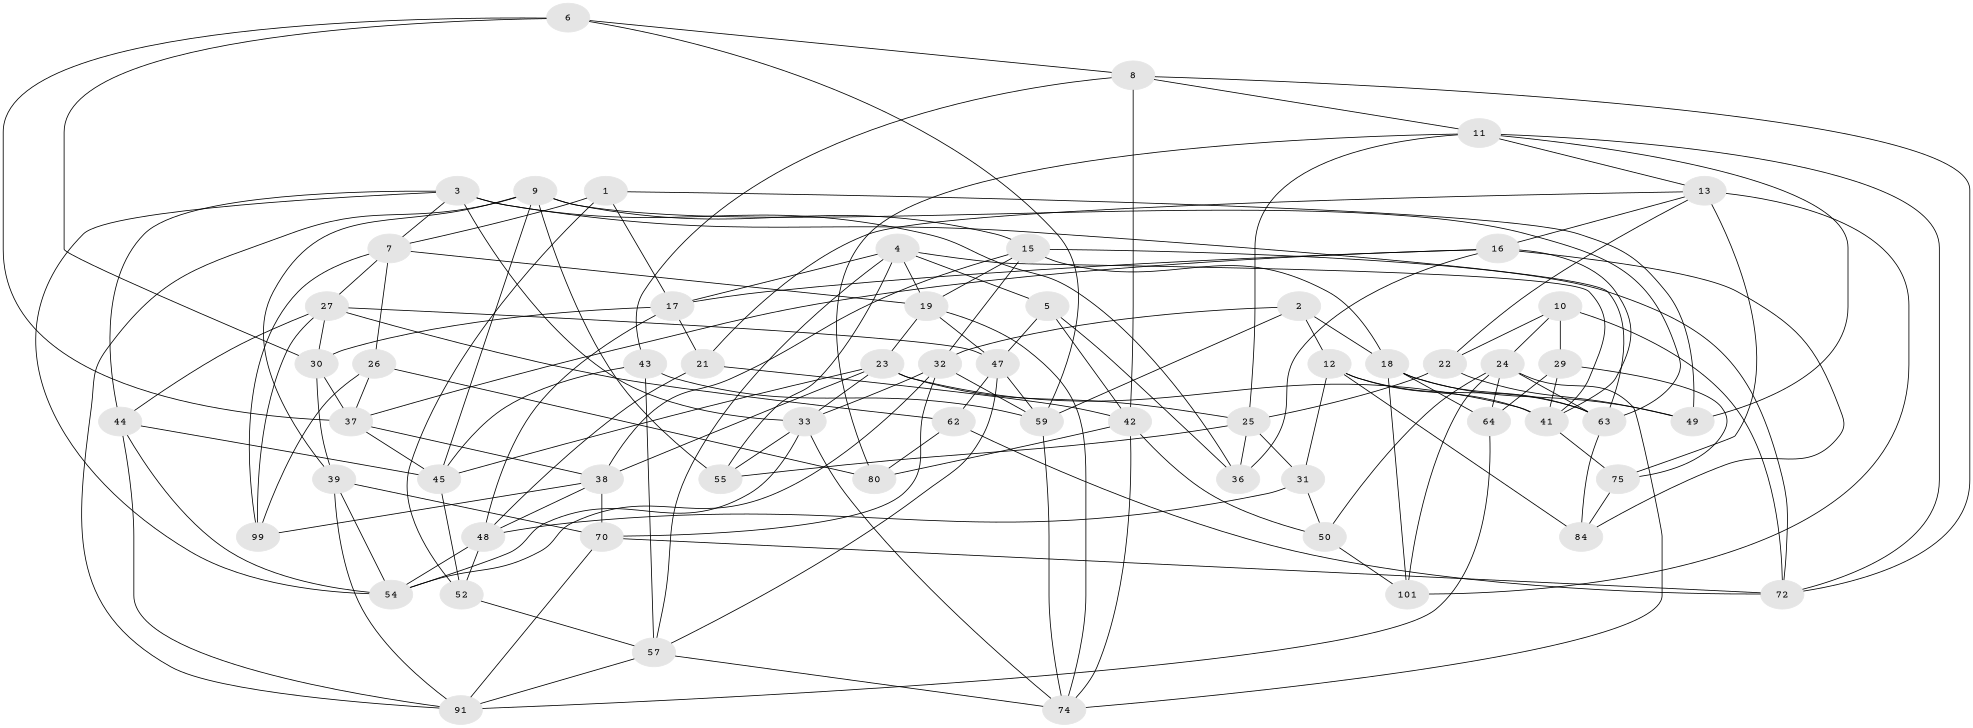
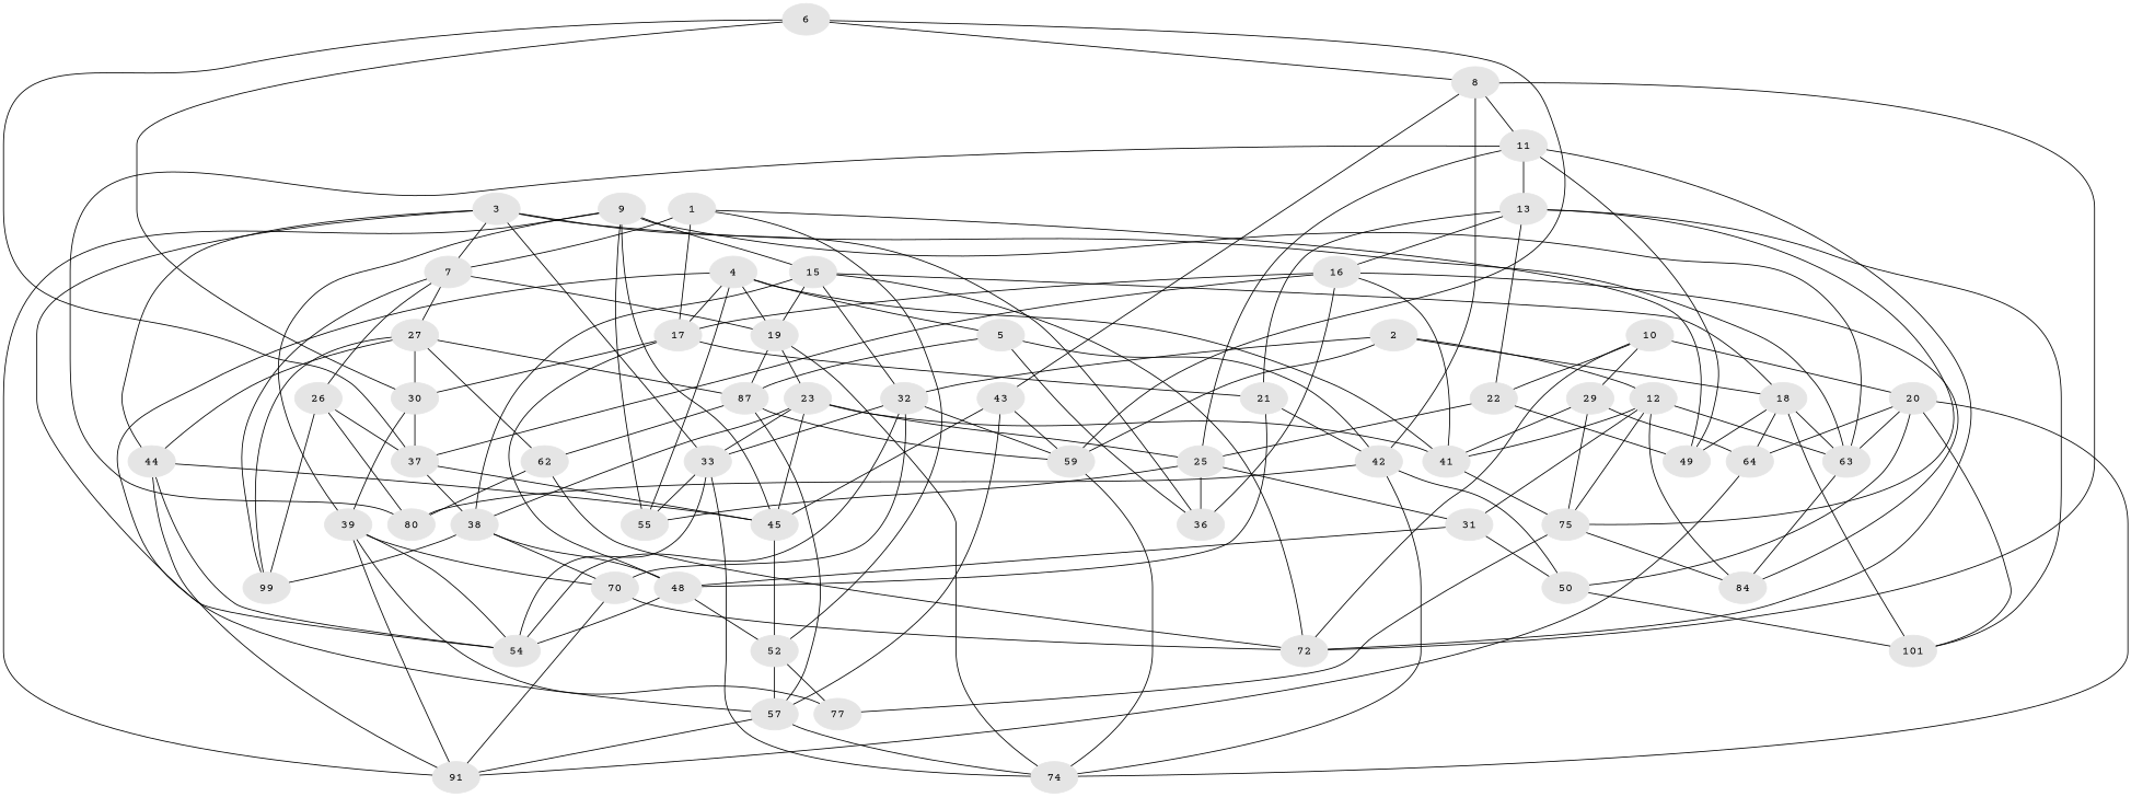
  graph {
    fontname="Courier Prime"
    node [color=gray90 fontname="Courier Prime" style=filled]
    edge [fontname="Courier Prime"]
    7 [super="+35"]
    19 [super="+95"]
    26
    27 [super="+67"]
    99
    1
    17 [super="+28"]
    49 [super="+65"]
    52 [super="+98"]
    30 [super="+82"]
    21
    48 [super="+83"]
    57 [super="+73"]
+   77
    12 [super="+94"]
    63 [super="+68"]
    41 [super="+89"]
    31
    75 [super="+79"]
    84
    2
    18 [super="+88"]
    32 [super="+34"]
    59 [super="+97"]
    101
    64
    33 [super="+76"]
    54 [super="+61"]
    70
    74 [super="+86"]
    3 [super="+60"]
    36
    44 [super="+78"]
    55
    45 [super="+92"]
    91 [super="+100"]
    4 [super="+40"]
    5
    42 [super="+53"]
-   47 [super="+56"]
+   47 [super="+56" label=87]
    23 [super="+46"]
    80
    50
    62
    8 [super="+87"]
    11 [super="+96"]
    43
    72 [super="+81"]
    6
    37 [super="+71"]
    39 [super="+51"]
    38 [super="+90"]
    13 [super="+69"]
    25 [super="+85"]
    9 [super="+14"]
    15 [super="+66"]
-   20 [super="+24" label=24]
+   20 [super="+24"]
    10
    22
    29
    16 [super="+58"]
    7 -- 19
    7 -- 26
    7 -- 27
    7 -- 99
    19 -- 74
    19 -- 47
    19 -- 23
    26 -- 99
    26 -- 80
    26 -- 37
    27 -- 99
    27 -- 30
    27 -- 44
    27 -- 47
    27 -- 62
    1 -- 7
    1 -- 17
    1 -- 49
    1 -- 52
    17 -- 30
    17 -- 21
    17 -- 48
    52 -- 57
+   52 -- 77
    30 -- 37
    30 -- 39
    21 -- 48
    21 -- 42
    48 -- 52
    48 -- 54
    57 -- 74
    57 -- 91
    12 -- 63
    12 -- 41
    12 -- 31
+   12 -- 75
    12 -- 84
    63 -- 84
    41 -- 75
    31 -- 48
    31 -- 50
+   75 -- 77
    75 -- 84
    2 -- 12
    2 -- 18
    2 -- 32
    2 -- 59
    18 -- 49
    18 -- 63
    18 -- 101
    18 -- 64
    32 -- 59
    32 -- 33
    32 -- 54
    32 -- 70
    59 -- 74
    64 -- 91
    33 -- 54
    33 -- 74
    33 -- 55
    70 -- 91
    70 -- 72
    3 -- 7
    3 -- 63
    3 -- 33
    3 -- 54
    3 -- 36
    3 -- 44
    44 -- 54
    44 -- 45
    44 -- 91
    45 -- 52
    4 -- 19
    4 -- 17
    4 -- 57
    4 -- 41
    4 -- 55
    4 -- 5
    5 -- 36
    5 -- 42
    5 -- 47
    42 -- 74
    42 -- 80
    42 -- 50
    47 -- 57
    47 -- 59
    47 -- 62
    23 -- 41
    23 -- 33
    23 -- 45
    23 -- 38
    23 -- 25
    50 -- 101
    62 -- 80
    62 -- 72
    8 -- 42
    8 -- 11
    8 -- 43
    8 -- 72
    11 -- 49
    11 -- 80
    11 -- 72
    11 -- 13
    11 -- 25
    43 -- 57
    43 -- 59
    43 -- 45
    6 -- 30
    6 -- 59
    6 -- 8
    6 -- 37
    37 -- 45
    37 -- 38
+   39 -- 77
    39 -- 54
    39 -- 70
    39 -- 91
    38 -- 99
    38 -- 48
    38 -- 70
    13 -- 21
    13 -- 75
    13 -- 101
    13 -- 22
    13 -- 16
    25 -- 31
    25 -- 36
    25 -- 55
    9 -- 63
    9 -- 55
    9 -- 45
    9 -- 91
    9 -- 39
    9 -- 15
    15 -- 19
    15 -- 18
    15 -- 32
    15 -- 72
    15 -- 38
    20 -- 63
    20 -- 101
    20 -- 64
    20 -- 74
    20 -- 50
    10 -- 72
    10 -- 20
    10 -- 22
    10 -- 29
    22 -- 49
    22 -- 25
    29 -- 41
    29 -- 75
    29 -- 64
    16 -- 17
    16 -- 41
    16 -- 84
    16 -- 36
    16 -- 37
  }
